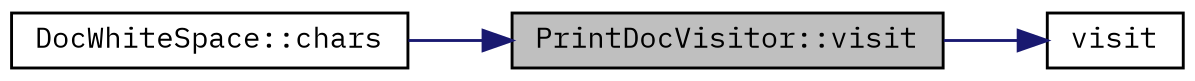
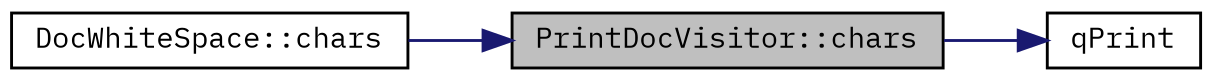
  digraph {
    fontname="IBM Plex Mono"
    rankdir=LR
    node [color=black fillcolor=white fontname="IBM Plex Mono" fontsize=10 shape=record style=filled]
    edge [color=midnightblue fontname="IBM Plex Mono" fontsize=10 labelfontname=Helvetica labelfontsize=10 style=solid]
-   n1 [fillcolor=grey75 fontcolor=black height=0.2 label="PrintDocVisitor::visit" width=0.4]
-   n2 [height=0.2 label=visit width=0.4]
+   n1 [fillcolor=grey75 fontcolor=black height=0.2 label="PrintDocVisitor::chars" width=0.4]
+   n2 [height=0.2 label=qPrint width=0.4]
    n3 [height=0.2 label="DocWhiteSpace::chars" width=0.4]
    n1 -> n2
    n3 -> n1
  }
